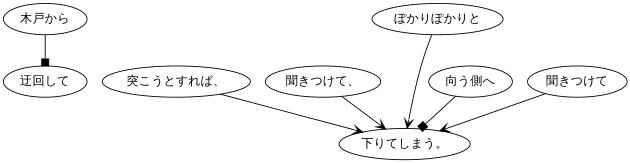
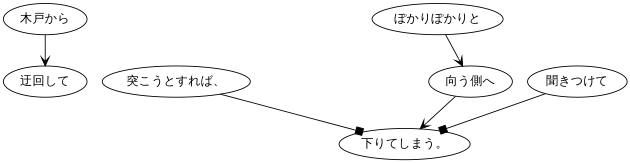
  digraph {
    fontname=Montserrat
    node [fontname=Montserrat]
    edge [arrowhead=box fontname=Montserrat]
    n1 [label="迂回して"]
    n2 [label="木戸から"]
    n3 [label="突こうとすれば、"]
    n4 [label="下りてしまう。"]
-   n5 [label="聞きつけて、"]
    n6 [label="ぽかりぽかりと"]
    n7 [label="聞きつけて"]
    n8 [label="向う側へ"]
-   n2 -> n1
-   n3 -> n4 [arrowhead=vee]
-   n5 -> n4 [arrowhead=vee]
-   n6 -> n4 [arrowhead=vee]
-   n7 -> n4 [arrowhead=vee]
-   n8 -> n4
+   n2 -> n1 [arrowhead=vee]
+   n3 -> n4
+   n6 -> n8 [arrowhead=vee]
+   n7 -> n4
+   n8 -> n4 [arrowhead=vee]
  }
